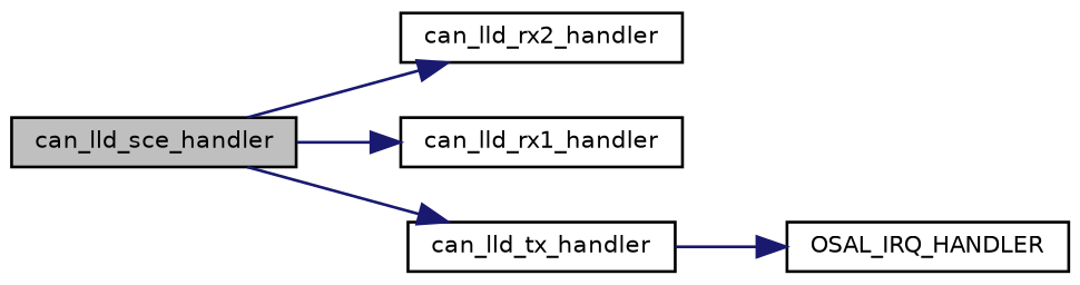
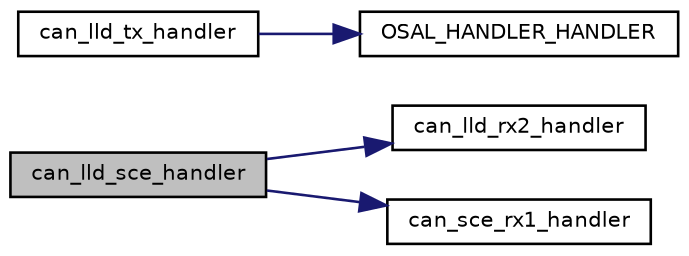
  digraph {
    rankdir=LR
    node [color=black fontname=Helvetica fontsize=8 shape=record]
    edge [color=midnightblue fontname=Helvetica fontsize=8 labelfontname=Helvetica labelfontsize=8 style=solid]
    n1 [fillcolor=grey75 fontcolor=black height=0.2 label=can_lld_sce_handler style=filled width=0.4]
    n2 [height=0.2 label=can_lld_rx2_handler width=0.4]
-   n3 [height=0.2 label=can_lld_rx1_handler width=0.4]
+   n3 [height=0.2 label=can_sce_rx1_handler width=0.4]
    n4 [height=0.2 label=can_lld_tx_handler width=0.4]
-   n5 [height=0.2 label=OSAL_IRQ_HANDLER width=0.4]
+   n5 [height=0.2 label=OSAL_HANDLER_HANDLER width=0.4]
    n1 -> n2
    n1 -> n3
-   n1 -> n4
    n4 -> n5
  }
